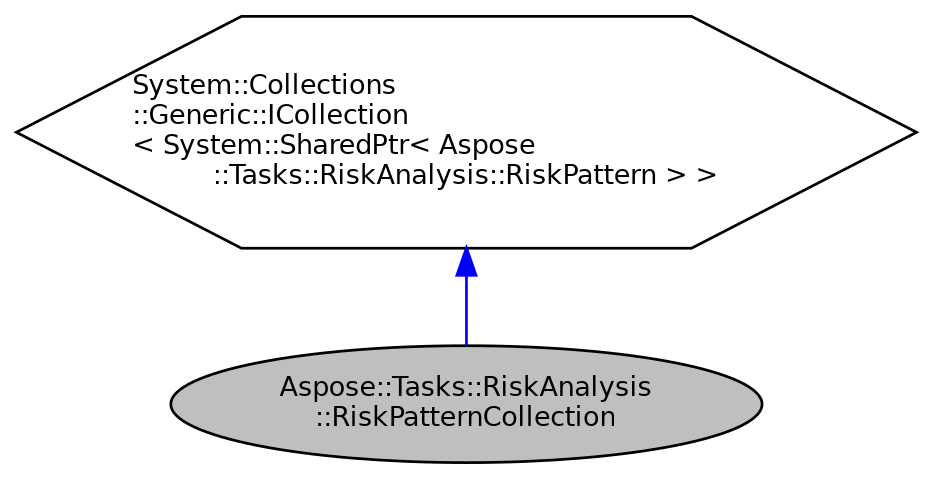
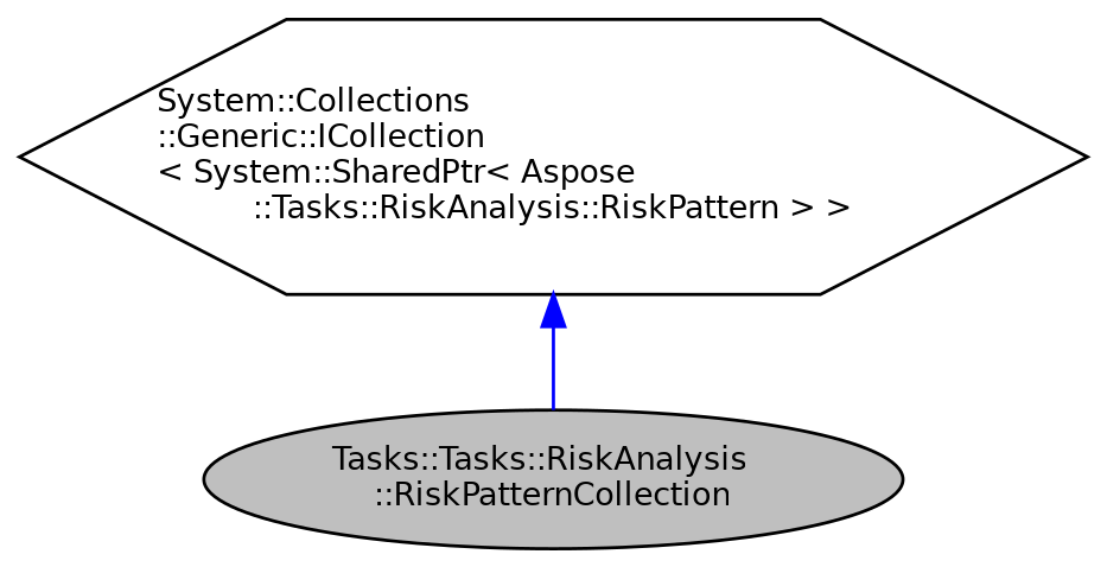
  digraph {
    rankdir=TB
    node [color=black fontname=Helvetica fontsize=10 style=filled]
-   n1 [fillcolor=grey75 fontcolor=black height=0.2 label="Aspose::Tasks::RiskAnalysis\l::RiskPatternCollection" shape=ellipse width=0.4]
+   n1 [fillcolor=grey75 fontcolor=black height=0.2 label="Tasks::Tasks::RiskAnalysis\l::RiskPatternCollection" shape=ellipse width=0.4]
    n2 [fillcolor=white height=0.2 label="System::Collections\l::Generic::ICollection\l\< System::SharedPtr\< Aspose\l::Tasks::RiskAnalysis::RiskPattern \> \>" shape=hexagon width=0.4]
    n2 -> n1 [color=blue dir=back fontname=Helvetica fontsize=10 labelfontname=Helvetica labelfontsize=10 style=solid]
  }
